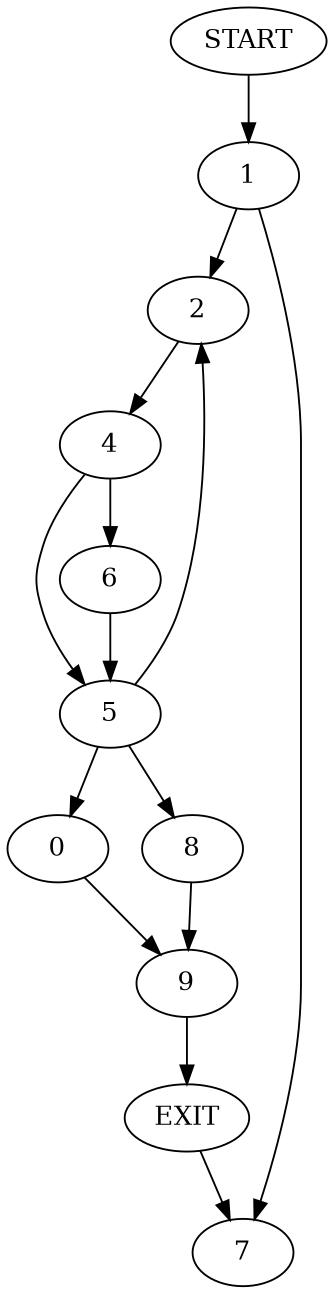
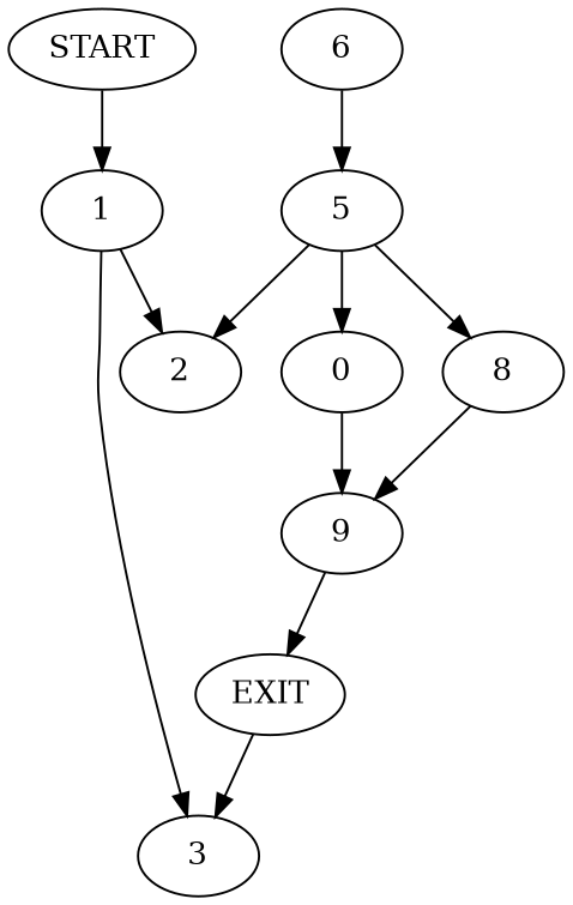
  digraph {
    n1 [label=START]
    1
    2
-   3 [label=7]
+   3
    n5 [label=EXIT]
-   4
    5
    6
    n9 [label=0]
    8
    9
    n1 -> 1
    1 -> 2
    1 -> 3
-   2 -> 4
    n5 -> 3
-   4 -> 5
-   4 -> 6
    5 -> 2
    5 -> n9
    5 -> 8
    6 -> 5
    n9 -> 9
    8 -> 9
    9 -> n5
  }
